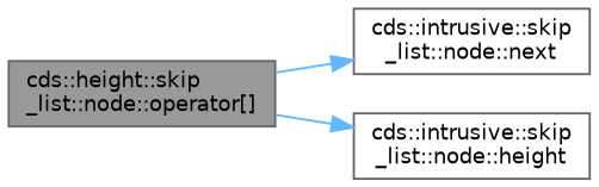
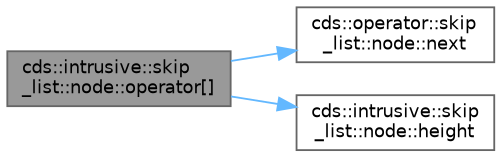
  digraph {
    rankdir=LR
    node [color=grey40 fillcolor=white fontname=Helvetica fontsize=10 shape=box style=filled]
    edge [color=steelblue1 fontname=Helvetica fontsize=10 labelfontname=Helvetica labelfontsize=10 style=solid]
-   n1 [color=gray40 fillcolor=grey60 fontcolor=black height=0.2 label="cds::height::skip\l_list::node::operator[]" width=0.4]
-   n2 [height=0.2 label="cds::intrusive::skip\l_list::node::next" width=0.4]
+   n1 [color=gray40 fillcolor=grey60 fontcolor=black height=0.2 label="cds::intrusive::skip\l_list::node::operator[]" width=0.4]
+   n2 [height=0.2 label="cds::operator::skip\l_list::node::next" width=0.4]
    n3 [height=0.2 label="cds::intrusive::skip\l_list::node::height" width=0.4]
    n1 -> n2
    n1 -> n3
  }
